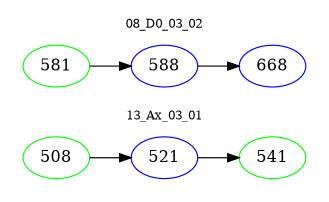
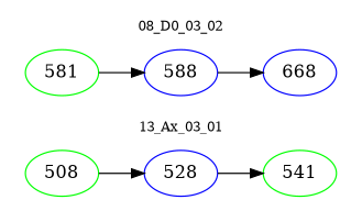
  digraph {
    rankdir=LR
    node [color=green]
    edge [color=black]
    n1 [label=508]
-   n2 [color=blue label=521]
+   n2 [color=blue label=528]
    n3 [label=541]
    n4 [label=581]
    n5 [color=blue label=588]
    n6 [color=blue label=668]
    subgraph cluster_1 {
      color=white
      fontsize=10
      label="13_Ax_03_01"
      n1
      n2
      n3
    }
    subgraph cluster_2 {
      color=white
      fontsize=10
      label="08_D0_03_02"
      n4
      n5
      n6
    }
    n1 -> n2
    n2 -> n3
    n4 -> n5
    n5 -> n6
  }
